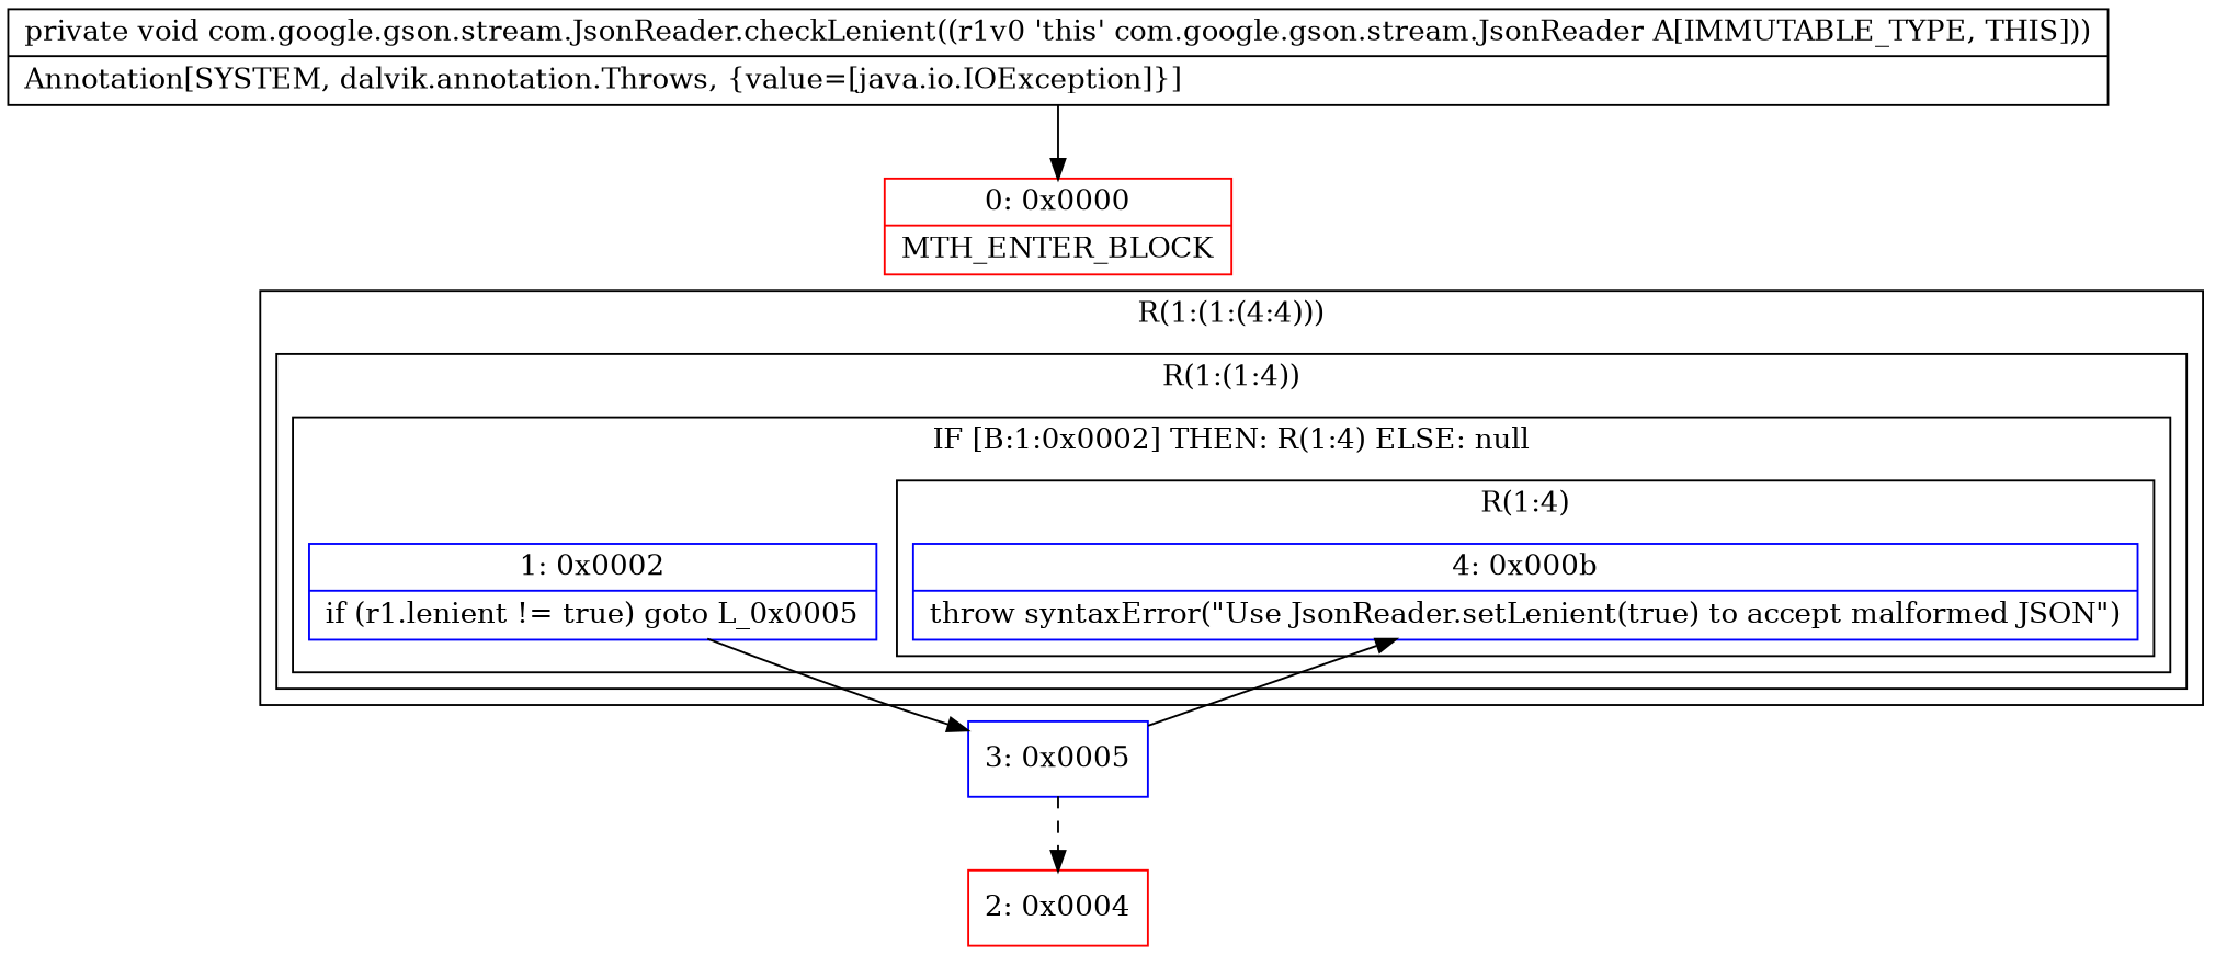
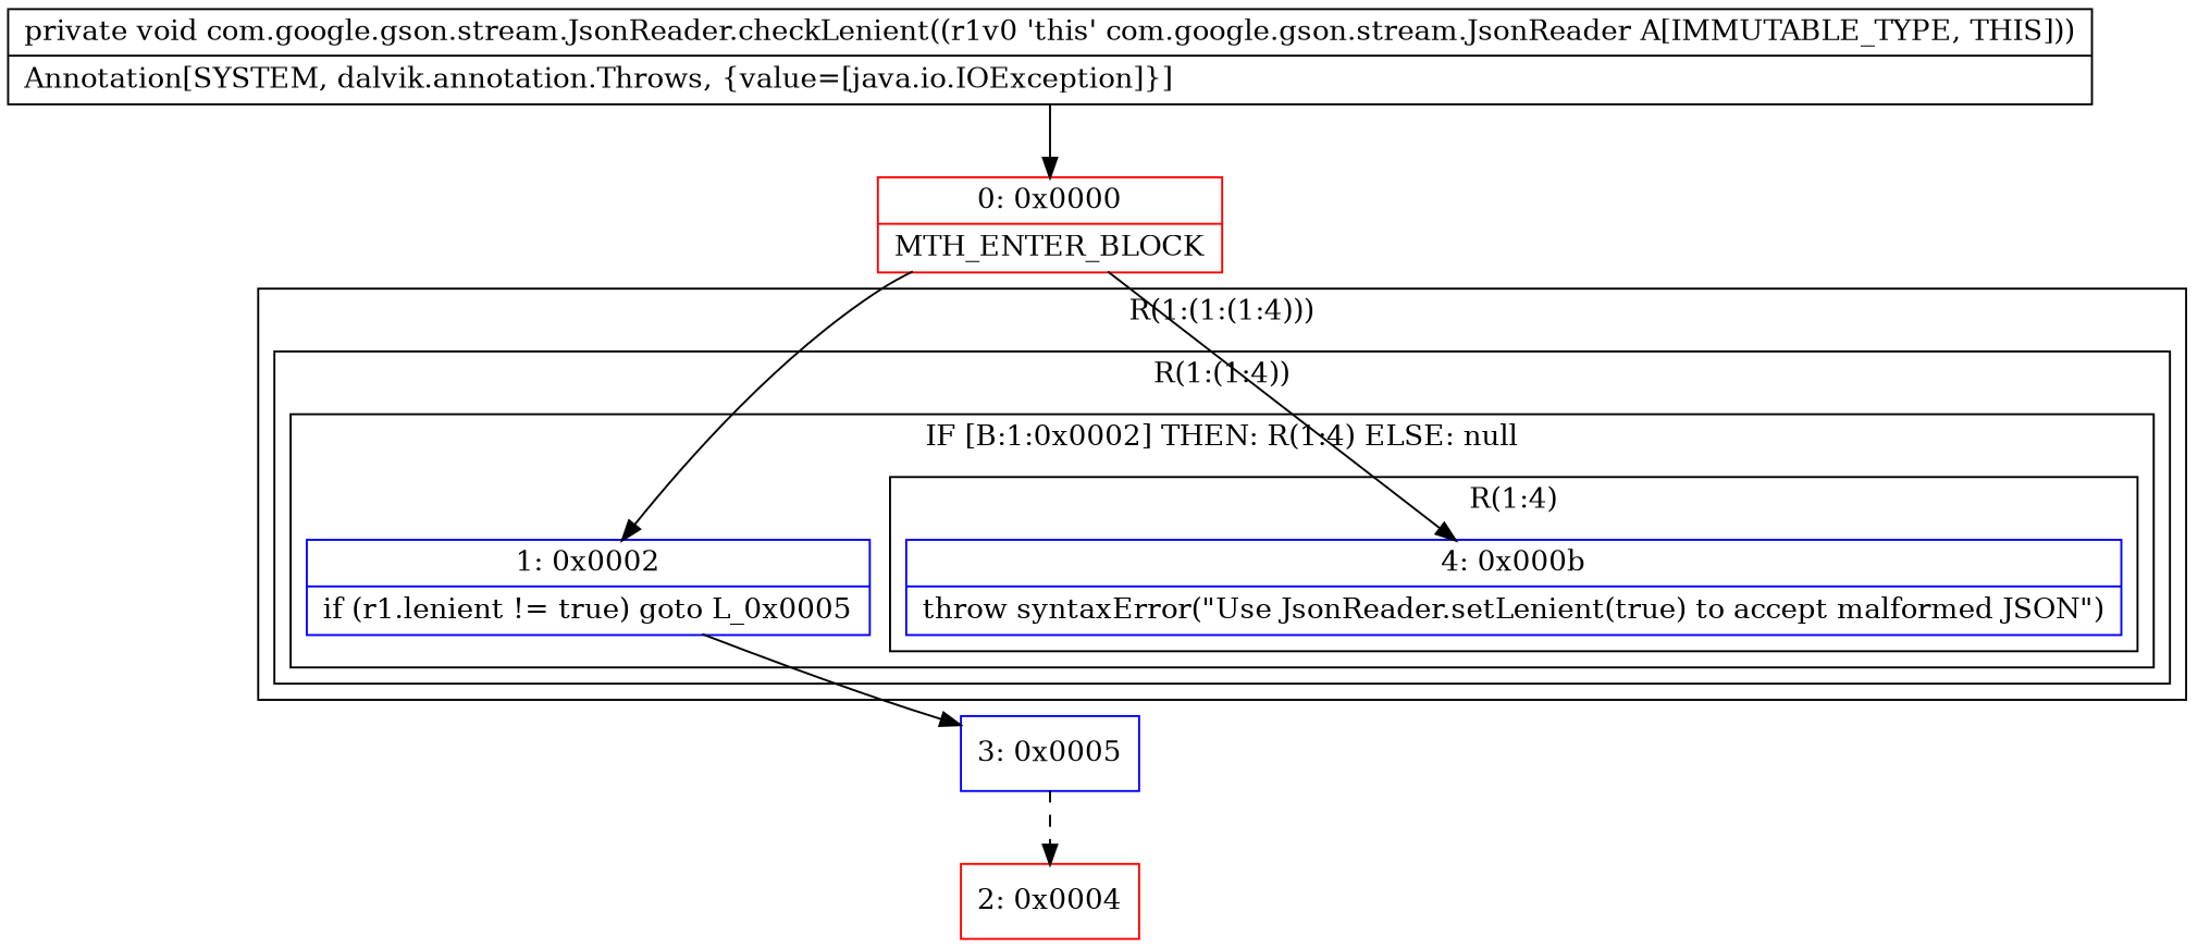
  digraph {
    node [color=blue shape=record]
    n1 [label="{4\:\ 0x000b|throw syntaxError(\"Use JsonReader.setLenient(true) to accept malformed JSON\")\l}"]
    n2 [label="{1\:\ 0x0002|if (r1.lenient != true) goto L_0x0005\l}"]
    n3 [label="{3\:\ 0x0005}"]
    n4 [color=red label="{2\:\ 0x0004}"]
    n5 [color=red label="{0\:\ 0x0000|MTH_ENTER_BLOCK\l}"]
    n6 [label="{private void com.google.gson.stream.JsonReader.checkLenient((r1v0 'this' com.google.gson.stream.JsonReader A[IMMUTABLE_TYPE, THIS]))  | Annotation[SYSTEM, dalvik.annotation.Throws, \{value=[java.io.IOException]\}]\l}" color=""]
    subgraph cluster_1 {
-     label="R(1:(1:(4:4)))"
+     label="R(1:(1:(1:4)))"
      subgraph cluster_2 {
        label="R(1:(1:4))"
        subgraph cluster_3 {
          label="IF [B:1:0x0002] THEN: R(1:4) ELSE: null"
          n2
          subgraph cluster_4 {
            label="R(1:4)"
            n1
          }
        }
      }
    }
    n2 -> n3
-   n3 -> n1
+   n5 -> n1
    n3 -> n4 [style=dashed]
+   n5 -> n2
    n6 -> n5
  }
